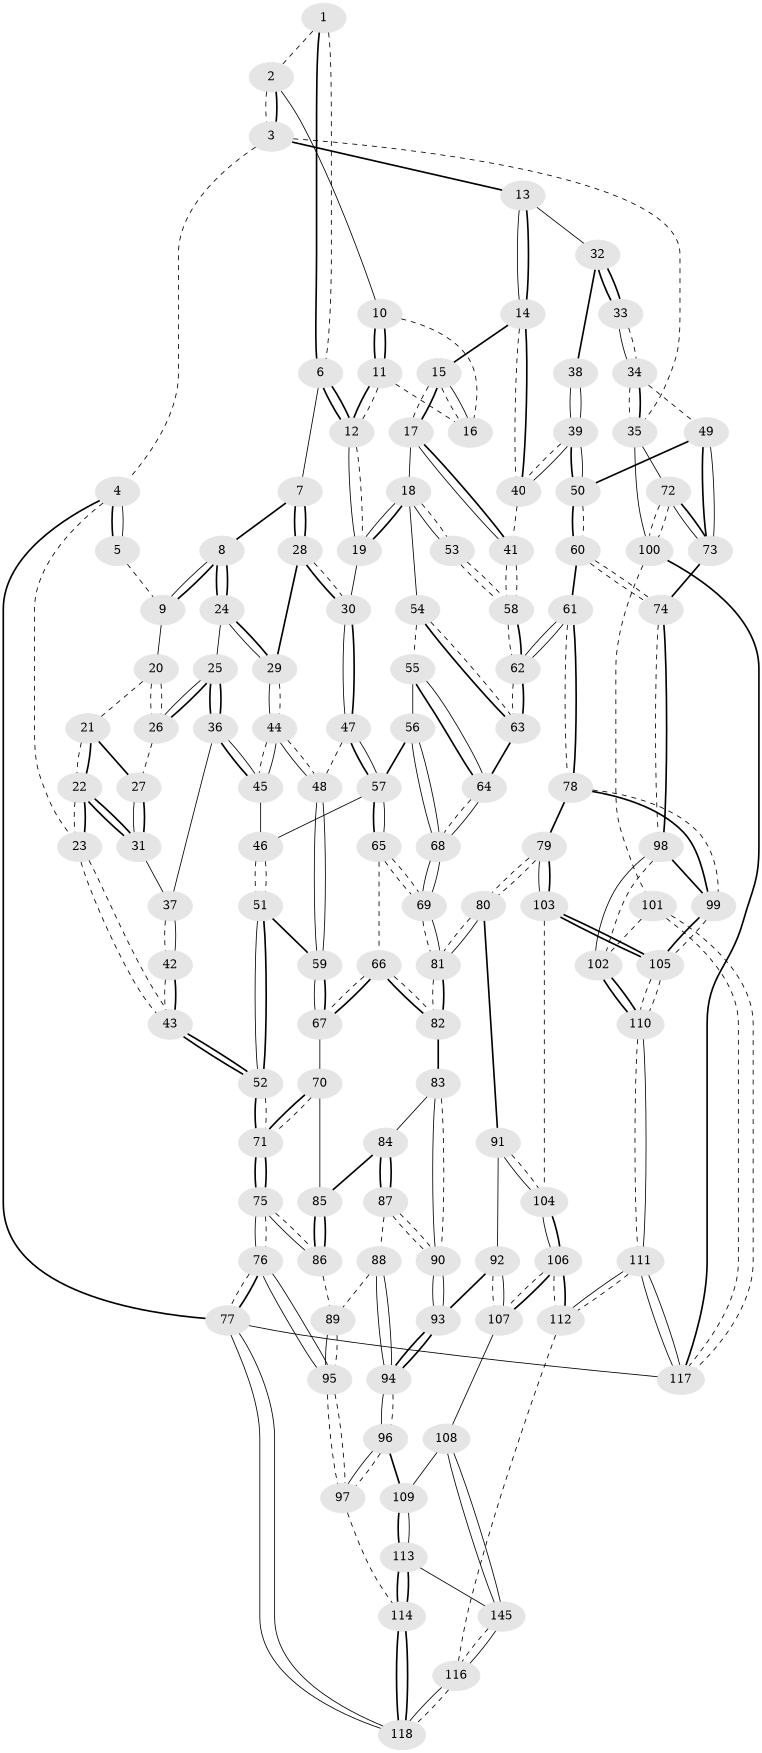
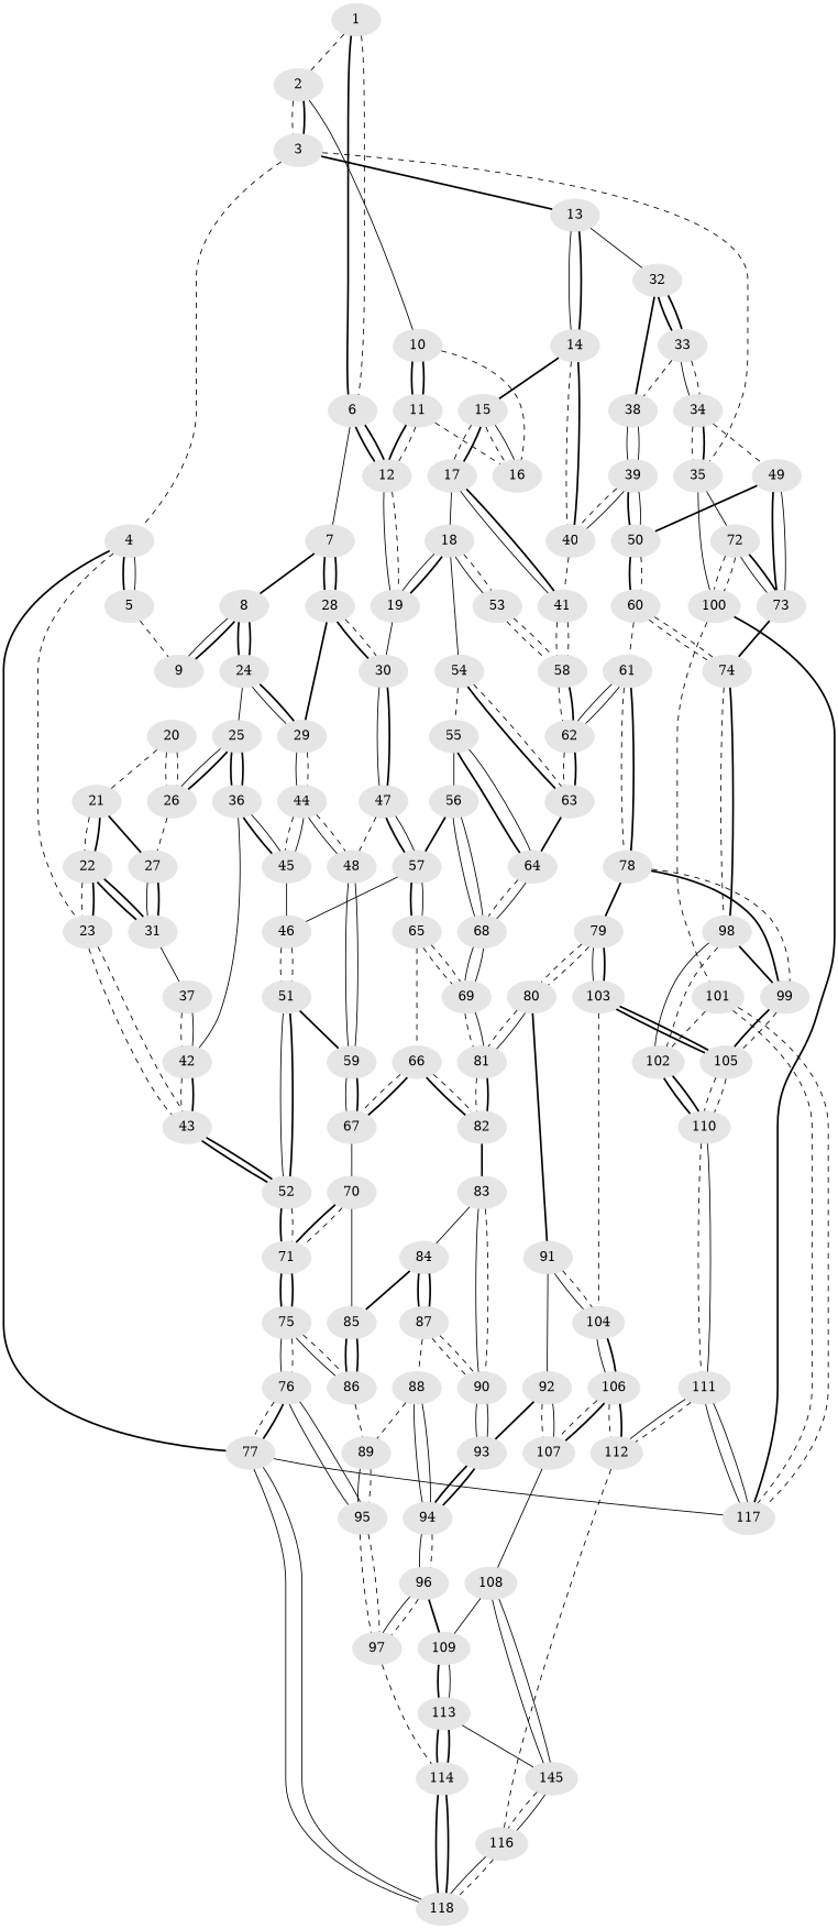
  graph {
    node [color=gray90 style=filled]
    edge [style=dashed]
    1
    2
    6
    3
    10
    7
    12
    4
    13
    35
    11
    16
    5
    23
    77
    14
    32
    72
    100
    9
    43
    117
    118
    20
    8
    28
    19
    24
    30
    29
    25
    21
    26
    15
    40
    33
    38
    17
    41
    18
    53
    54
    58
    47
    22
    27
    31
    37
    52
    36
    44
    45
    48
    57
    42
    34
    39
    49
    50
    73
    101
    46
    60
    62
    51
    71
    59
    65
    67
    74
    61
    75
    55
    63
    56
    64
    68
    69
    66
    70
    78
    98
    79
    99
    82
    81
    83
    85
    86
    76
    102
    95
    89
    97
    80
    103
    105
    91
    104
    92
    84
    90
    87
    93
    88
    94
    96
    107
    106
    108
    109
    114
    113
    110
    111
    112
    116
    n118 [label=145]
    1 -- 2
    1 -- 6 [style=bold]
    1 -- 6
    2 -- 3
    2 -- 3 [style=bold]
    2 -- 10 [style=solid]
    6 -- 7 [style=solid]
    6 -- 12 [style=bold]
    6 -- 12 [style=bold]
    3 -- 4
    3 -- 13 [style=bold]
    3 -- 35
    10 -- 11 [style=bold]
    10 -- 11 [style=bold]
    10 -- 16
    7 -- 8 [style=bold]
    7 -- 28 [style=bold]
    7 -- 28 [style=bold]
    12 -- 19 [style=solid]
    12 -- 19
    4 -- 5 [style=bold]
    4 -- 5 [style=solid]
    4 -- 23
    4 -- 77 [style=bold]
    13 -- 14 [style=solid]
    13 -- 14 [style=bold]
    13 -- 32 [style=solid]
    35 -- 72 [style=solid]
    35 -- 100 [style=solid]
    11 -- 12 [style=bold]
    11 -- 12
    11 -- 16
    5 -- 9
    23 -- 43
    23 -- 43
    77 -- 117 [style=solid]
    77 -- 118 [style=solid]
    77 -- 118 [style=solid]
    14 -- 15 [style=bold]
    14 -- 40
    14 -- 40 [style=bold]
    32 -- 33 [style=bold]
    32 -- 33 [style=bold]
    32 -- 38 [style=bold]
    72 -- 100
    72 -- 100
    72 -- 73 [style=solid]
    72 -- 73 [style=bold]
    100 -- 117 [style=bold]
    100 -- 101
-   9 -- 20 [style=solid]
    43 -- 52 [style=bold]
    43 -- 52 [style=bold]
    20 -- 21
    20 -- 26
    20 -- 26
    8 -- 9 [style=solid]
    8 -- 9 [style=bold]
    8 -- 24 [style=bold]
    8 -- 24 [style=bold]
    28 -- 30 [style=bold]
    28 -- 30
    28 -- 29 [style=bold]
    19 -- 30 [style=solid]
    24 -- 29 [style=solid]
    24 -- 29 [style=bold]
    24 -- 25 [style=solid]
    30 -- 47 [style=solid]
    30 -- 47 [style=bold]
    29 -- 44 [style=solid]
    29 -- 44
    25 -- 26 [style=solid]
    25 -- 26 [style=bold]
    25 -- 36 [style=bold]
    25 -- 36 [style=bold]
    21 -- 22
    21 -- 22 [style=bold]
    21 -- 27 [style=bold]
    26 -- 27
    15 -- 16
    15 -- 16 [style=solid]
    15 -- 17
    15 -- 17 [style=bold]
    40 -- 41
+   33 -- 38
    33 -- 34 [style=solid]
    33 -- 34
    38 -- 39 [style=solid]
    38 -- 39 [style=solid]
    17 -- 41 [style=solid]
    17 -- 41 [style=bold]
    17 -- 18 [style=solid]
    41 -- 58
    41 -- 58
    18 -- 19 [style=solid]
    18 -- 19 [style=bold]
    18 -- 53 [style=solid]
    18 -- 53
    18 -- 54 [style=solid]
    53 -- 58
    53 -- 58
    54 -- 55
    54 -- 63 [style=bold]
    54 -- 63
    58 -- 62
    58 -- 62 [style=bold]
    47 -- 48
    47 -- 57 [style=bold]
    47 -- 57 [style=solid]
    22 -- 23
    22 -- 23 [style=bold]
    22 -- 31 [style=bold]
    22 -- 31 [style=bold]
    27 -- 31 [style=solid]
    27 -- 31 [style=bold]
    31 -- 37 [style=solid]
    37 -- 42
    37 -- 42 [style=solid]
    52 -- 71 [style=bold]
    52 -- 71
-   36 -- 37 [style=solid]
+   36 -- 42 [style=solid]
    36 -- 45 [style=bold]
    36 -- 45 [style=solid]
    44 -- 45
    44 -- 45 [style=solid]
    44 -- 48 [style=solid]
    44 -- 48
    45 -- 46 [style=solid]
    48 -- 59 [style=solid]
    48 -- 59 [style=solid]
    57 -- 46 [style=solid]
    57 -- 65 [style=bold]
    57 -- 65 [style=solid]
    42 -- 43
    42 -- 43 [style=bold]
    34 -- 35
    34 -- 35 [style=bold]
    34 -- 49
    39 -- 40
    39 -- 40 [style=solid]
    39 -- 50 [style=bold]
    39 -- 50 [style=solid]
    49 -- 50 [style=bold]
    49 -- 73 [style=bold]
    49 -- 73 [style=solid]
    50 -- 60 [style=bold]
    50 -- 60
    73 -- 74 [style=bold]
    101 -- 117
    101 -- 117
    101 -- 102
    46 -- 51
    46 -- 51
    60 -- 74
    60 -- 74
-   60 -- 61 [style=bold]
+   60 -- 61
    62 -- 63
    62 -- 63 [style=bold]
    51 -- 52 [style=solid]
    51 -- 52 [style=bold]
    51 -- 59 [style=bold]
    71 -- 75 [style=bold]
    71 -- 75 [style=bold]
    59 -- 67 [style=solid]
    59 -- 67 [style=bold]
    65 -- 69
    65 -- 69
    65 -- 66
    67 -- 70 [style=solid]
    74 -- 98
    74 -- 98 [style=bold]
    61 -- 62 [style=solid]
    61 -- 62 [style=solid]
    61 -- 78
    61 -- 78 [style=bold]
    75 -- 86 [style=solid]
    75 -- 86
    75 -- 76 [style=solid]
    75 -- 76
    55 -- 56 [style=solid]
    55 -- 64 [style=bold]
    55 -- 64 [style=solid]
    63 -- 64 [style=bold]
    56 -- 57 [style=bold]
    56 -- 68 [style=solid]
    56 -- 68 [style=solid]
    64 -- 68
    64 -- 68 [style=solid]
    68 -- 69 [style=solid]
    68 -- 69 [style=solid]
    69 -- 81
    69 -- 81 [style=solid]
    66 -- 67
    66 -- 67 [style=bold]
    66 -- 82 [style=bold]
    66 -- 82
    70 -- 71 [style=bold]
    70 -- 71
    70 -- 85 [style=solid]
    78 -- 79 [style=bold]
    78 -- 99 [style=bold]
    78 -- 99
    98 -- 99 [style=bold]
    98 -- 102 [style=solid]
    98 -- 102
    79 -- 80
    79 -- 80
    79 -- 103 [style=solid]
    79 -- 103 [style=bold]
    99 -- 105 [style=bold]
    99 -- 105
    82 -- 83 [style=bold]
    81 -- 82
    81 -- 82 [style=bold]
    83 -- 84 [style=solid]
    83 -- 90 [style=solid]
    83 -- 90
    85 -- 86 [style=bold]
    85 -- 86 [style=bold]
    86 -- 89
    76 -- 77
    76 -- 77 [style=bold]
    76 -- 95 [style=solid]
    76 -- 95 [style=solid]
    102 -- 110 [style=bold]
    102 -- 110 [style=bold]
    95 -- 97
    95 -- 97
    89 -- 95 [style=solid]
    89 -- 95
    97 -- 114
    80 -- 81
    80 -- 81 [style=solid]
    80 -- 91 [style=bold]
    103 -- 105 [style=bold]
    103 -- 105 [style=bold]
    103 -- 104
    105 -- 110
    105 -- 110
    91 -- 104 [style=solid]
    91 -- 104
    91 -- 92 [style=solid]
    104 -- 106 [style=solid]
    104 -- 106 [style=bold]
    92 -- 93 [style=bold]
    92 -- 107
    92 -- 107 [style=solid]
    84 -- 85 [style=bold]
    84 -- 87 [style=bold]
    84 -- 87 [style=bold]
    90 -- 93 [style=solid]
    90 -- 93 [style=solid]
    87 -- 90
    87 -- 90
    87 -- 88
    93 -- 94 [style=bold]
    93 -- 94 [style=bold]
    88 -- 89
    88 -- 94 [style=solid]
    88 -- 94 [style=solid]
    94 -- 96 [style=solid]
    94 -- 96
    96 -- 97 [style=solid]
    96 -- 97
    96 -- 109 [style=bold]
    107 -- 108 [style=solid]
    106 -- 107
    106 -- 107 [style=bold]
    106 -- 112
    106 -- 112 [style=bold]
    108 -- 109 [style=solid]
    108 -- n118 [style=solid]
    108 -- n118 [style=solid]
    109 -- 113 [style=bold]
    109 -- 113 [style=solid]
    114 -- 118 [style=bold]
    114 -- 118 [style=bold]
    113 -- 114 [style=bold]
    113 -- 114 [style=bold]
    113 -- n118 [style=solid]
    110 -- 111
    110 -- 111 [style=solid]
    111 -- 117 [style=solid]
    111 -- 117 [style=solid]
    111 -- 112 [style=solid]
    111 -- 112
    112 -- 116
    116 -- 118 [style=solid]
    116 -- 118
    n118 -- 116
    n118 -- 116 [style=solid]
  }
